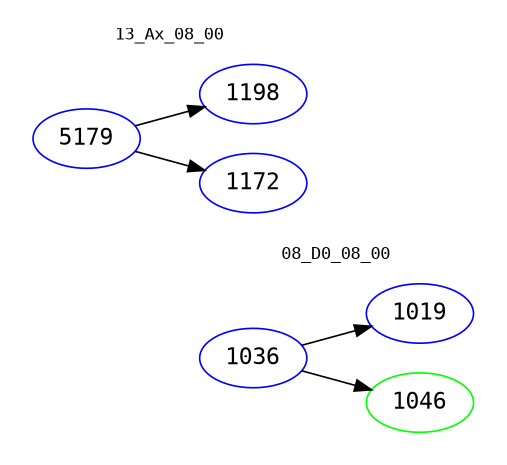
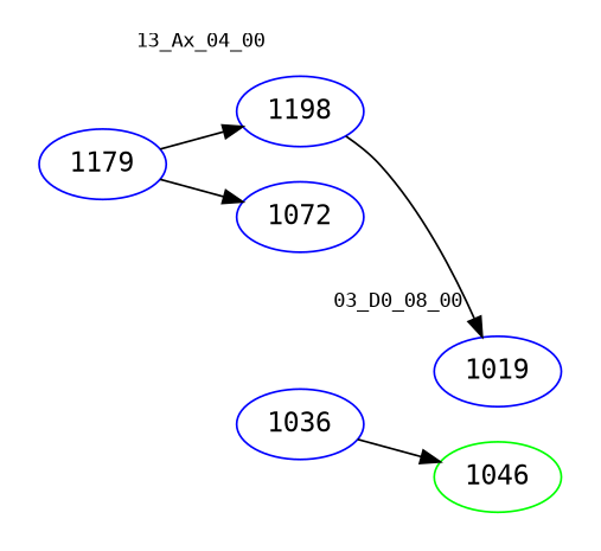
  digraph {
    fontname="DejaVu Sans Mono"
    rankdir=LR
    node [color=blue fontname="DejaVu Sans Mono"]
    edge [color=black fontname="DejaVu Sans Mono"]
-   n1 [label=5179]
-   n2 [label=1172]
+   n1 [label=1179]
+   n2 [label=1072]
    n3 [label=1198]
    n4 [label=1036]
    n5 [label=1019]
    n6 [color=green label=1046]
    subgraph cluster_1 {
      color=white
      fontsize=10
-     label="13_Ax_08_00"
+     label="13_Ax_04_00"
      n1
      n2
      n3
    }
    subgraph cluster_2 {
      color=white
      fontsize=10
-     label="08_D0_08_00"
+     label="03_D0_08_00"
      n4
      n5
      n6
    }
    n1 -> n2
    n1 -> n3
-   n4 -> n5
+   n3 -> n5
    n4 -> n6
  }
